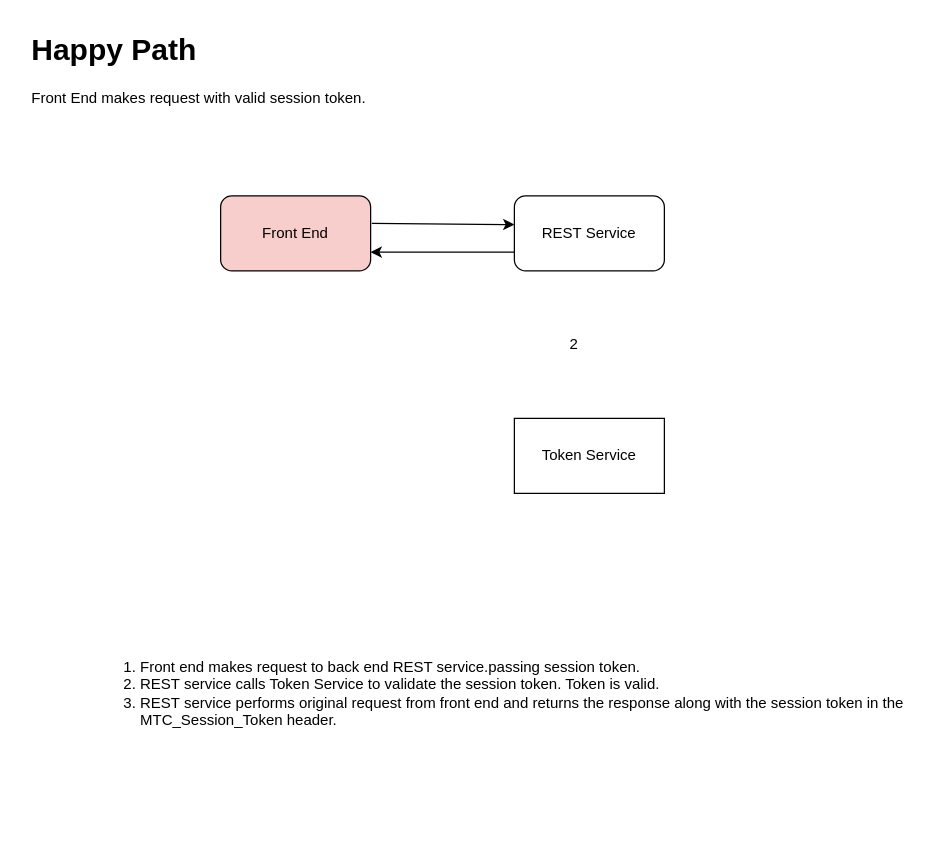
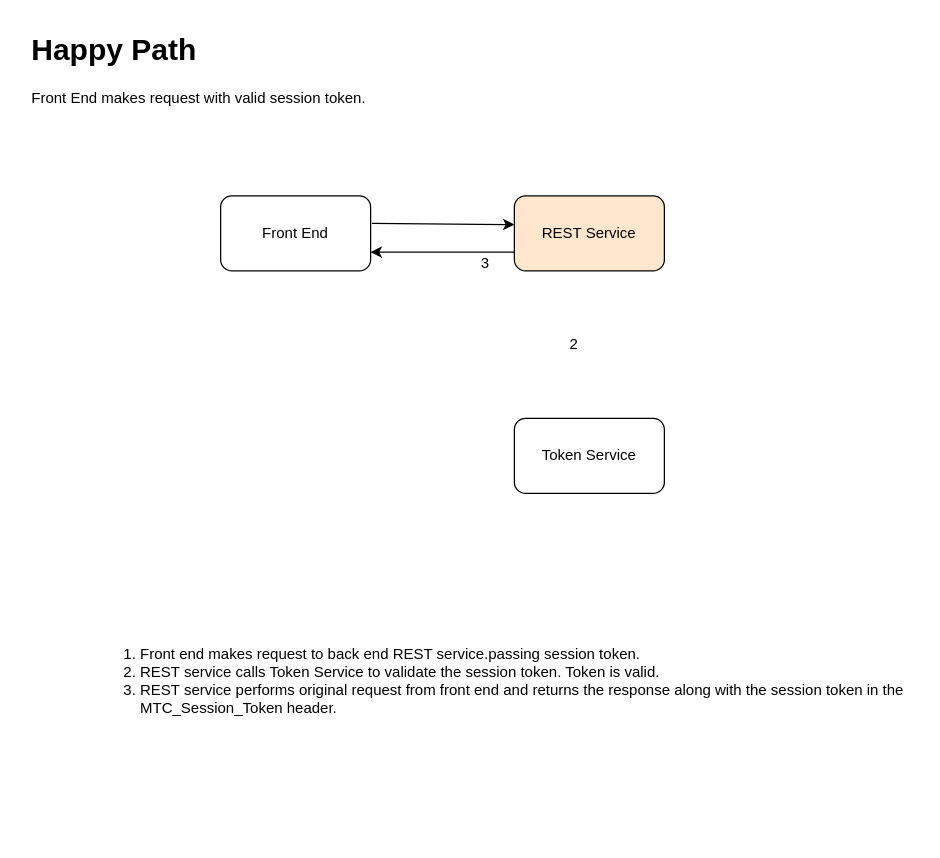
  <mxCell id="0" />
  <mxCell id="1" parent="0" />
- <mxCell id="2" value="&lt;ol&gt;&lt;li&gt;Front end makes request to back end REST service.passing session token.&lt;/li&gt;&lt;li&gt;REST service calls Token Service to validate the session token. Token is valid.&lt;/li&gt;&lt;li&gt;REST service performs original request from front end and returns the response along with the session token in the MTC_Session_Token header.&amp;nbsp;&lt;/li&gt;&lt;/ol&gt;" style="text;strokeColor=none;fillColor=none;html=1;whiteSpace=wrap;verticalAlign=middle;overflow=hidden;" vertex="1" parent="1"><mxGeometry x="70" y="443" width="660" height="221" as="geometry" /></mxCell>
+ <mxCell id="2" value="&lt;ol&gt;&lt;li&gt;Front end makes request to back end REST service.passing session token.&lt;/li&gt;&lt;li&gt;REST service calls Token Service to validate the session token. Token is valid.&lt;/li&gt;&lt;li&gt;REST service performs original request from front end and returns the response along with the session token in the MTC_Session_Token header.&amp;nbsp;&lt;/li&gt;&lt;/ol&gt;" style="text;strokeColor=none;fillColor=none;html=1;whiteSpace=wrap;verticalAlign=middle;overflow=hidden;" vertex="1" parent="1"><mxGeometry x="70" y="433" width="660" height="221" as="geometry" /></mxCell>
  <mxCell id="3" value="&lt;h1&gt;Happy Path&lt;/h1&gt;&lt;div&gt;Front End makes request with valid session token.&lt;/div&gt;" style="text;html=1;strokeColor=none;fillColor=none;spacing=5;spacingTop=-20;whiteSpace=wrap;overflow=hidden;rounded=0;" vertex="1" parent="1"><mxGeometry x="20" y="20" width="668" height="120" as="geometry" /></mxCell>
  <mxCell id="4" value="" style="group" vertex="1" connectable="0" parent="1"><mxGeometry x="176" y="156" width="355" height="238" as="geometry" /></mxCell>
- <mxCell id="5" value="Front End" style="rounded=1;whiteSpace=wrap;html=1;fillColor=#f8cecc;" vertex="1" parent="4"><mxGeometry width="120" height="60" as="geometry" /></mxCell>
- <mxCell id="6" value="REST Service" style="rounded=1;whiteSpace=wrap;html=1;" vertex="1" parent="4"><mxGeometry x="235" width="120" height="60" as="geometry" /></mxCell>
- <mxCell id="7" value="Token Service" style="whiteSpace=wrap;html=1;rounded=0;" vertex="1" parent="4"><mxGeometry x="235" y="178" width="120" height="60" as="geometry" /></mxCell>
+ <mxCell id="5" value="Front End" style="rounded=1;whiteSpace=wrap;html=1;" vertex="1" parent="4"><mxGeometry width="120" height="60" as="geometry" /></mxCell>
+ <mxCell id="6" value="REST Service" style="rounded=1;whiteSpace=wrap;html=1;fillColor=#ffe6cc;" vertex="1" parent="4"><mxGeometry x="235" width="120" height="60" as="geometry" /></mxCell>
+ <mxCell id="7" value="Token Service" style="rounded=1;whiteSpace=wrap;html=1;" vertex="1" parent="4"><mxGeometry x="235" y="178" width="120" height="60" as="geometry" /></mxCell>
  <mxCell id="8" value="" style="endArrow=classic;html=1;entryX=0;entryY=0.383;entryDx=0;entryDy=0;entryPerimeter=0;exitX=1.008;exitY=0.367;exitDx=0;exitDy=0;exitPerimeter=0;" edge="1" source="5" target="6" parent="4"><mxGeometry width="50" height="50" relative="1" as="geometry"><mxPoint x="270" y="190" as="sourcePoint" /><mxPoint x="320" y="140" as="targetPoint" /><Array as="points" /></mxGeometry></mxCell>
  <mxCell id="9" value="" style="endArrow=classic;html=1;entryX=1;entryY=0.75;entryDx=0;entryDy=0;exitX=0;exitY=0.75;exitDx=0;exitDy=0;" edge="1" source="6" target="5" parent="4"><mxGeometry width="50" height="50" relative="1" as="geometry"><mxPoint x="250" y="230" as="sourcePoint" /><mxPoint x="300" y="180" as="targetPoint" /></mxGeometry></mxCell>
+ <mxCell id="10" value="3" style="text;html=1;strokeColor=none;fillColor=none;align=center;verticalAlign=middle;whiteSpace=wrap;rounded=0;" vertex="1" parent="4"><mxGeometry x="192" y="44" width="40" height="20" as="geometry" /></mxCell>
  <mxCell id="11" value="" style="group" vertex="1" connectable="0" parent="4"><mxGeometry x="263" y="109" width="40" height="20" as="geometry" /></mxCell>
  <mxCell id="12" value="2" style="text;html=1;strokeColor=none;fillColor=none;align=center;verticalAlign=middle;whiteSpace=wrap;rounded=0;" vertex="1" parent="11"><mxGeometry width="40" height="20" as="geometry" /></mxCell>
